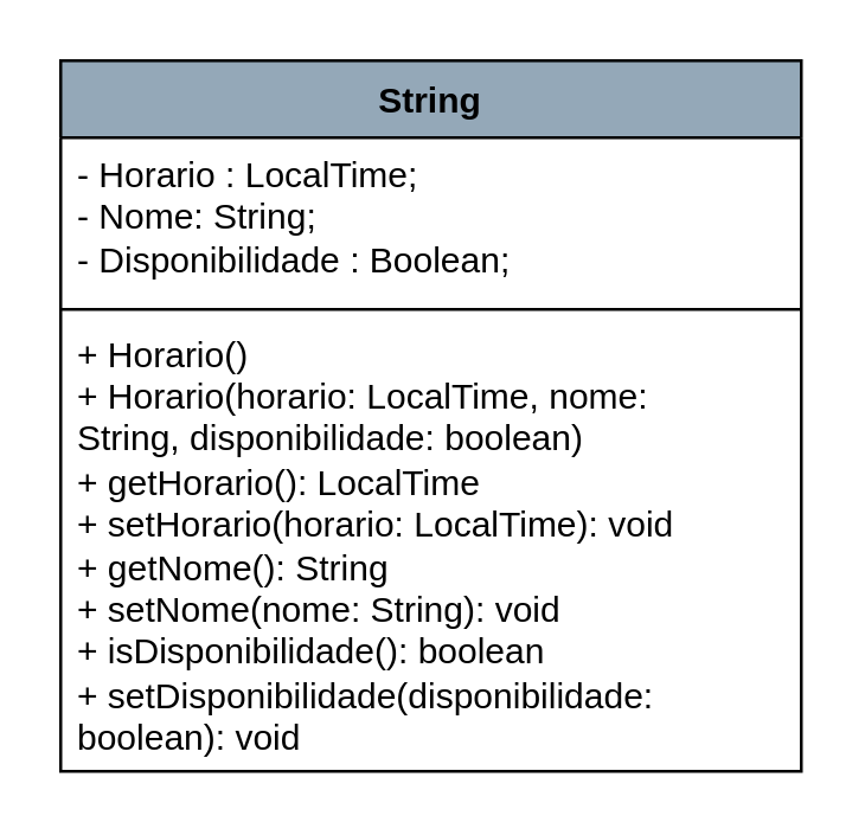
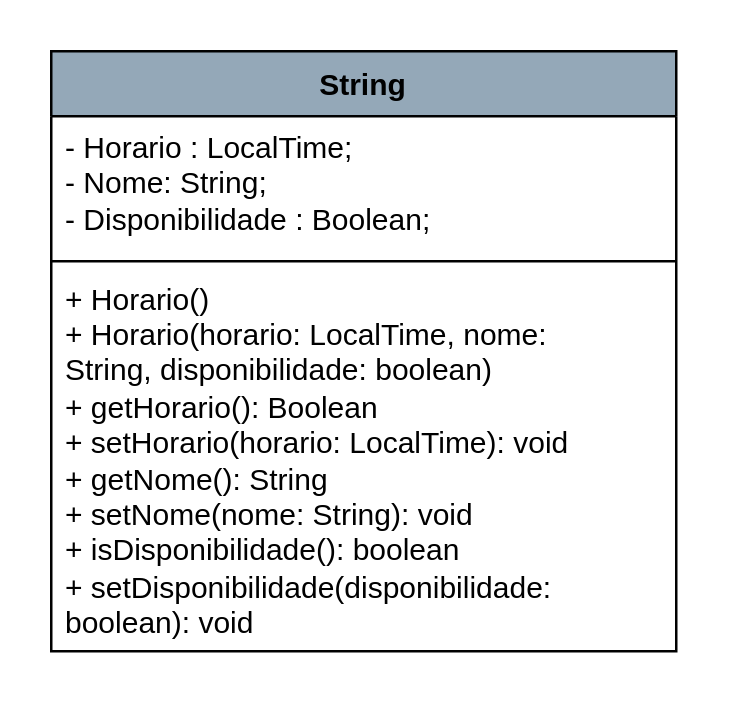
  <mxCell id="0" />
  <mxCell id="1" parent="0" />
  <mxCell id="2" value="String" style="swimlane;fontStyle=1;align=center;verticalAlign=top;childLayout=stackLayout;horizontal=1;startSize=26;horizontalStack=0;resizeParent=1;resizeParentMax=0;resizeLast=0;collapsible=1;marginBottom=0;whiteSpace=wrap;html=1;fillColor=#94A8B8;" vertex="1" parent="1"><mxGeometry x="20" y="20" width="250" height="240" as="geometry" /></mxCell>
  <mxCell id="3" value="&lt;div&gt;- Horario : LocalTime;&lt;div&gt;- Nome: String;&lt;br&gt;&lt;div&gt;- Disponibilidade : Boolean;&lt;/div&gt;&lt;/div&gt;&lt;/div&gt;" style="text;strokeColor=none;fillColor=none;align=left;verticalAlign=middle;spacingLeft=4;spacingRight=4;overflow=hidden;rotatable=0;points=[[0,0.5],[1,0.5]];portConstraint=eastwest;whiteSpace=wrap;html=1;" vertex="1" parent="2"><mxGeometry y="26" width="250" height="54" as="geometry" /></mxCell>
  <mxCell id="4" value="" style="line;strokeWidth=1;fillColor=none;align=left;verticalAlign=middle;spacingTop=-1;spacingLeft=3;spacingRight=3;rotatable=0;labelPosition=right;points=[];portConstraint=eastwest;strokeColor=inherit;" vertex="1" parent="2"><mxGeometry y="80" width="250" height="8" as="geometry" /></mxCell>
- <mxCell id="5" value="+ Horario()&amp;nbsp;&lt;br&gt;+ Horario(horario: LocalTime, nome: String,&amp;nbsp;disponibilidade: boolean)&amp;nbsp;&lt;br&gt;+ getHorario(): LocalTime&amp;nbsp;&lt;br&gt;+ setHorario(horario: LocalTime): void&amp;nbsp;&lt;br&gt;+ getNome(): String&amp;nbsp;&lt;br&gt;+ setNome(nome: String): void&amp;nbsp;&lt;br&gt;+ isDisponibilidade(): boolean&amp;nbsp;&lt;br&gt;+ setDisponibilidade(disponibilidade: boolean): void" style="text;strokeColor=none;fillColor=none;align=left;verticalAlign=middle;spacingLeft=4;spacingRight=4;overflow=hidden;rotatable=0;points=[[0,0.5],[1,0.5]];portConstraint=eastwest;whiteSpace=wrap;html=1;" vertex="1" parent="2"><mxGeometry y="88" width="250" height="152" as="geometry" /></mxCell>
+ <mxCell id="5" value="+ Horario()&amp;nbsp;&lt;br&gt;+ Horario(horario: LocalTime, nome: String,&amp;nbsp;disponibilidade: boolean)&amp;nbsp;&lt;br&gt;+ getHorario(): Boolean&amp;nbsp;&lt;br&gt;+ setHorario(horario: LocalTime): void&amp;nbsp;&lt;br&gt;+ getNome(): String&amp;nbsp;&lt;br&gt;+ setNome(nome: String): void&amp;nbsp;&lt;br&gt;+ isDisponibilidade(): boolean&amp;nbsp;&lt;br&gt;+ setDisponibilidade(disponibilidade: boolean): void" style="text;strokeColor=none;fillColor=none;align=left;verticalAlign=middle;spacingLeft=4;spacingRight=4;overflow=hidden;rotatable=0;points=[[0,0.5],[1,0.5]];portConstraint=eastwest;whiteSpace=wrap;html=1;" vertex="1" parent="2"><mxGeometry y="88" width="250" height="152" as="geometry" /></mxCell>
